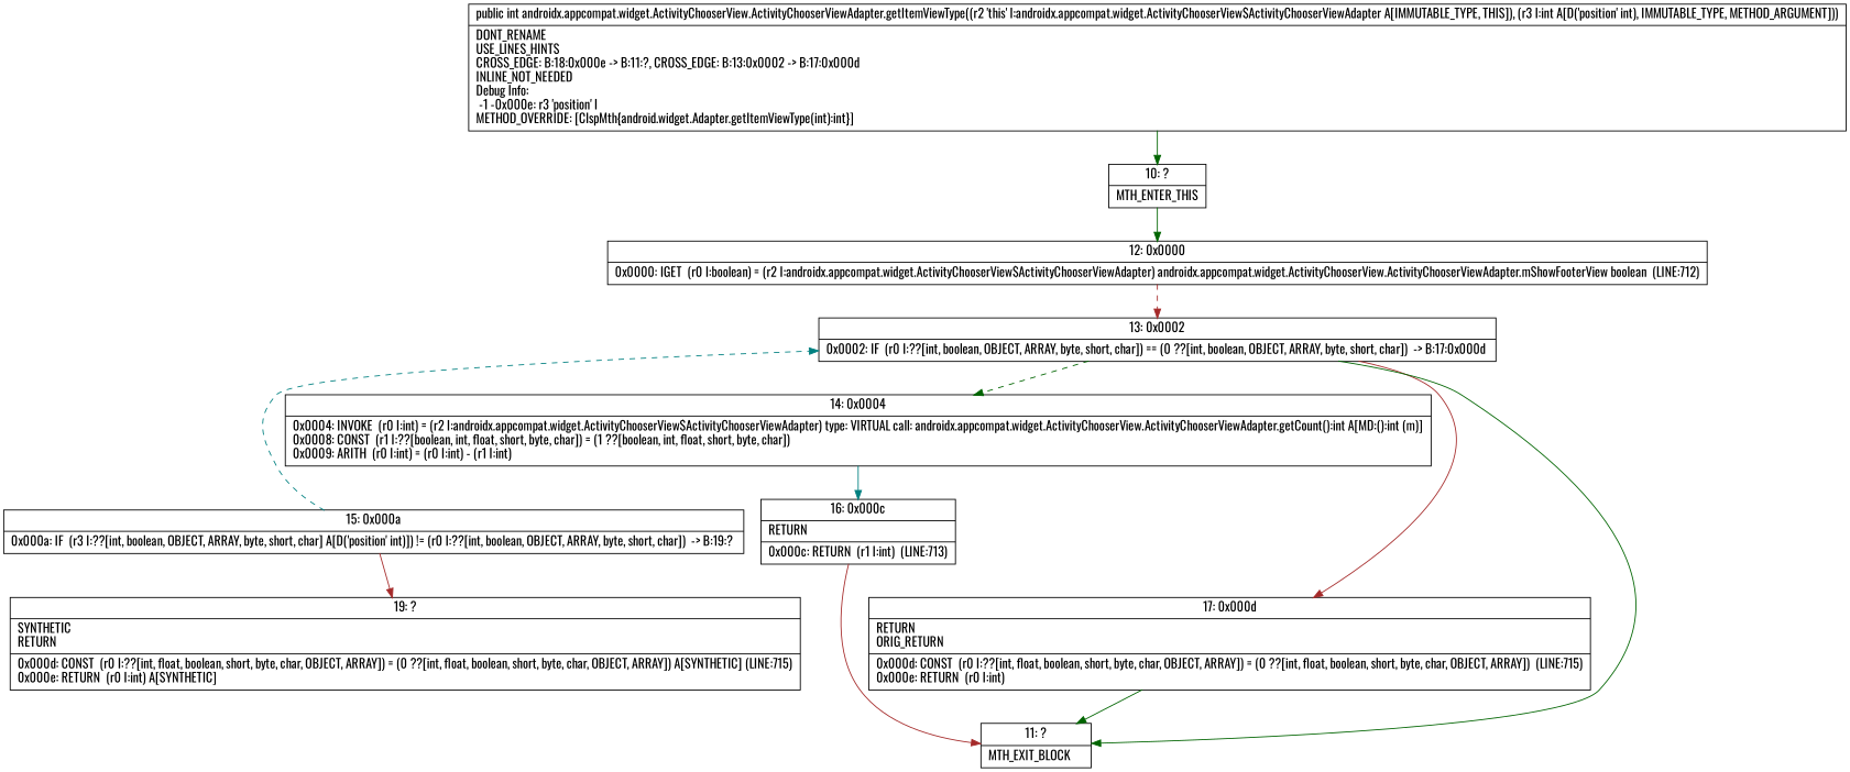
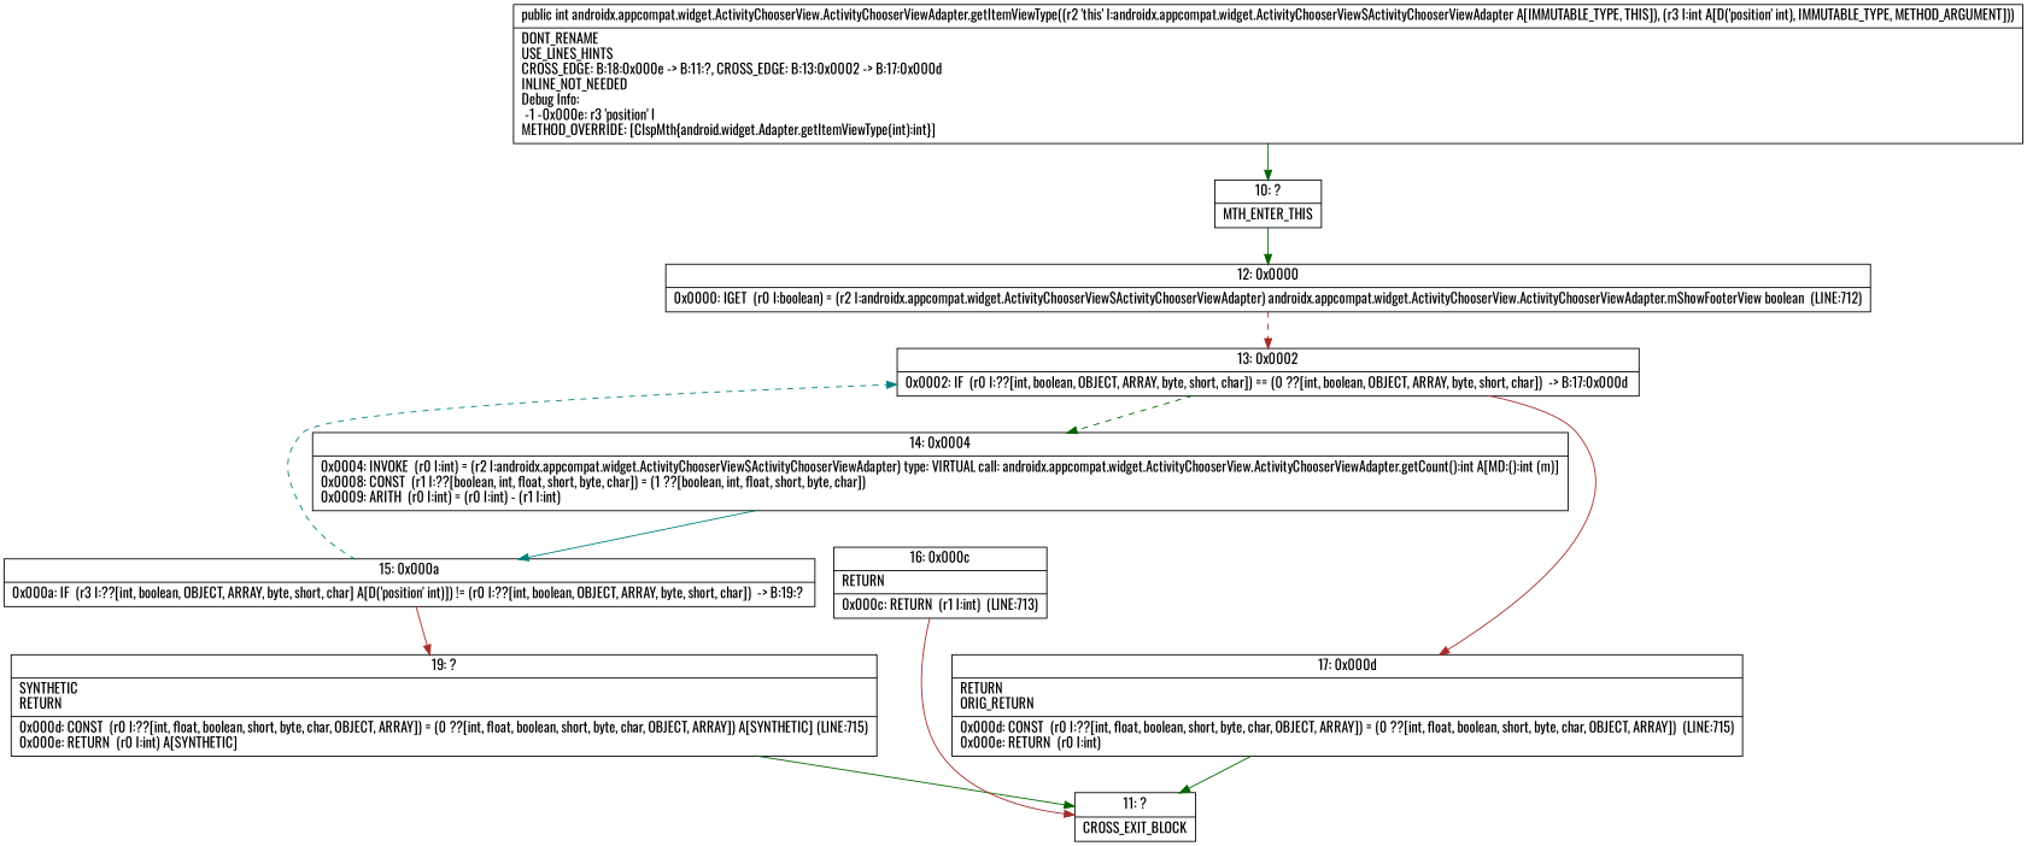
  digraph {
    fontname=Oswald
    node [fontname=Oswald shape=record]
    edge [color=darkgreen fontname=Oswald]
    n1 [label="{10\:\ ?|MTH_ENTER_THIS\l}"]
    n2 [label="{12\:\ 0x0000|0x0000: IGET  (r0 I:boolean) = (r2 I:androidx.appcompat.widget.ActivityChooserView$ActivityChooserViewAdapter) androidx.appcompat.widget.ActivityChooserView.ActivityChooserViewAdapter.mShowFooterView boolean  (LINE:712)\l}"]
    n3 [label="{13\:\ 0x0002|0x0002: IF  (r0 I:??[int, boolean, OBJECT, ARRAY, byte, short, char]) == (0 ??[int, boolean, OBJECT, ARRAY, byte, short, char])  \-\> B:17:0x000d \l}"]
    n4 [label="{14\:\ 0x0004|0x0004: INVOKE  (r0 I:int) = (r2 I:androidx.appcompat.widget.ActivityChooserView$ActivityChooserViewAdapter) type: VIRTUAL call: androidx.appcompat.widget.ActivityChooserView.ActivityChooserViewAdapter.getCount():int A[MD:():int (m)]\l0x0008: CONST  (r1 I:??[boolean, int, float, short, byte, char]) = (1 ??[boolean, int, float, short, byte, char]) \l0x0009: ARITH  (r0 I:int) = (r0 I:int) \- (r1 I:int) \l}"]
    n5 [label="{17\:\ 0x000d|RETURN\lORIG_RETURN\l|0x000d: CONST  (r0 I:??[int, float, boolean, short, byte, char, OBJECT, ARRAY]) = (0 ??[int, float, boolean, short, byte, char, OBJECT, ARRAY])  (LINE:715)\l0x000e: RETURN  (r0 I:int) \l}"]
    n6 [label="{15\:\ 0x000a|0x000a: IF  (r3 I:??[int, boolean, OBJECT, ARRAY, byte, short, char] A[D('position' int)]) != (r0 I:??[int, boolean, OBJECT, ARRAY, byte, short, char])  \-\> B:19:? \l}"]
-   n7 [label="{11\:\ ?|MTH_EXIT_BLOCK\l}"]
+   n7 [label="{11\:\ ?|CROSS_EXIT_BLOCK\l}"]
    n8 [label="{19\:\ ?|SYNTHETIC\lRETURN\l|0x000d: CONST  (r0 I:??[int, float, boolean, short, byte, char, OBJECT, ARRAY]) = (0 ??[int, float, boolean, short, byte, char, OBJECT, ARRAY]) A[SYNTHETIC] (LINE:715)\l0x000e: RETURN  (r0 I:int) A[SYNTHETIC]\l}"]
    n9 [label="{16\:\ 0x000c|RETURN\l|0x000c: RETURN  (r1 I:int)  (LINE:713)\l}"]
    n10 [label="{public int androidx.appcompat.widget.ActivityChooserView.ActivityChooserViewAdapter.getItemViewType((r2 'this' I:androidx.appcompat.widget.ActivityChooserView$ActivityChooserViewAdapter A[IMMUTABLE_TYPE, THIS]), (r3 I:int A[D('position' int), IMMUTABLE_TYPE, METHOD_ARGUMENT]))  | DONT_RENAME\lUSE_LINES_HINTS\lCROSS_EDGE: B:18:0x000e \-\> B:11:?, CROSS_EDGE: B:13:0x0002 \-\> B:17:0x000d\lINLINE_NOT_NEEDED\lDebug Info:\l  \-1 \-0x000e: r3 'position' I\lMETHOD_OVERRIDE: [ClspMth\{android.widget.Adapter.getItemViewType(int):int\}]\l}"]
    n1 -> n2
    n2 -> n3 [color=brown style=dashed]
    n3 -> n4 [style=dashed]
    n3 -> n5 [color=brown]
-   n4 -> n9 [color=teal]
+   n4 -> n6 [color=teal]
    n5 -> n7
    n6 -> n3 [color=teal style=dashed]
    n6 -> n8 [color=brown]
-   n3 -> n7
+   n8 -> n7
    n9 -> n7 [color=brown]
    n10 -> n1
  }
